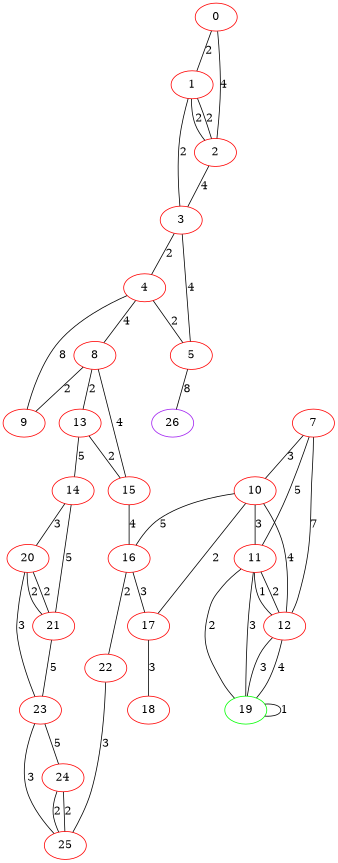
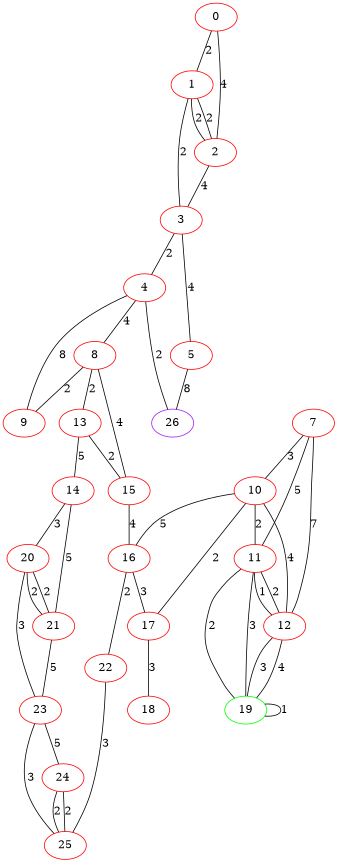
  graph {
    node [color=red weight=1]
    0
    1
    2
    3
    4
    5
    8
    9
    26 [color=purple weight=4]
    13
    15
    7
    10
    11
    12
    16
    17
    19 [color=green weight=2]
    14
    22
    18
    20
    21
    23
    25
    24
    0 -- 1 [label=2]
    0 -- 2 [label=4]
    1 -- 2 [label=2]
    1 -- 2 [label=2]
    1 -- 3 [label=2]
    2 -- 3 [label=4]
    3 -- 4 [label=2]
    3 -- 5 [label=4]
-   4 -- 5 [label=2]
+   4 -- 26 [label=2]
    4 -- 8 [label=4]
    4 -- 9 [label=8]
    5 -- 26 [label=8]
    8 -- 9 [label=2]
    8 -- 13 [label=2]
    8 -- 15 [label=4]
    13 -- 15 [label=2]
    13 -- 14 [label=5]
    15 -- 16 [label=4]
    7 -- 10 [label=3]
    7 -- 11 [label=5]
    7 -- 12 [label=7]
-   10 -- 11 [label=3]
+   10 -- 11 [label=2]
    10 -- 12 [label=4]
    10 -- 16 [label=5]
    10 -- 17 [label=2]
    11 -- 12 [label=2]
    11 -- 12 [label=1]
    11 -- 19 [label=2]
    11 -- 19 [label=3]
    12 -- 19 [label=3]
    12 -- 19 [label=4]
    16 -- 17 [label=3]
    16 -- 22 [label=2]
    17 -- 18 [label=3]
    19 -- 19 [label=1]
    14 -- 20 [label=3]
    14 -- 21 [label=5]
    22 -- 25 [label=3]
    20 -- 21 [label=2]
    20 -- 21 [label=2]
    20 -- 23 [label=3]
    21 -- 23 [label=5]
    23 -- 25 [label=3]
    23 -- 24 [label=5]
    24 -- 25 [label=2]
    24 -- 25 [label=2]
  }
